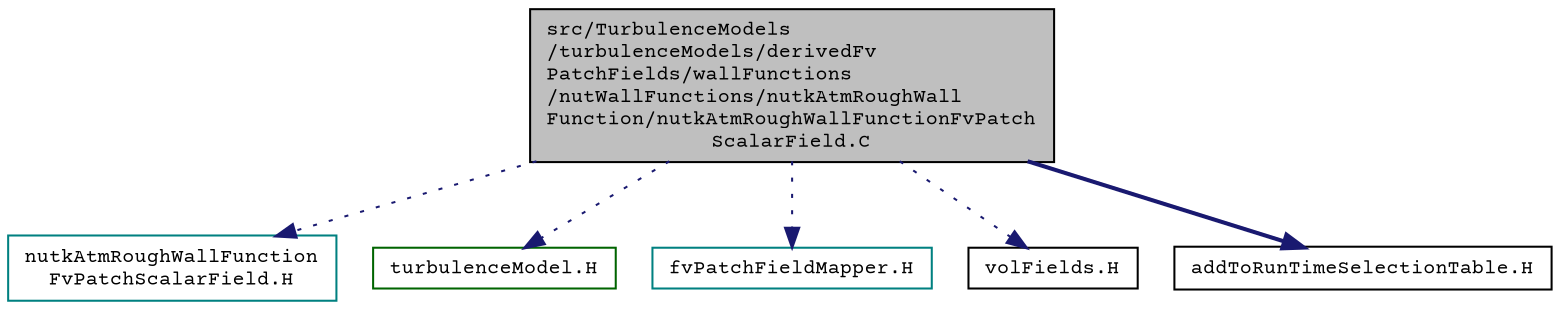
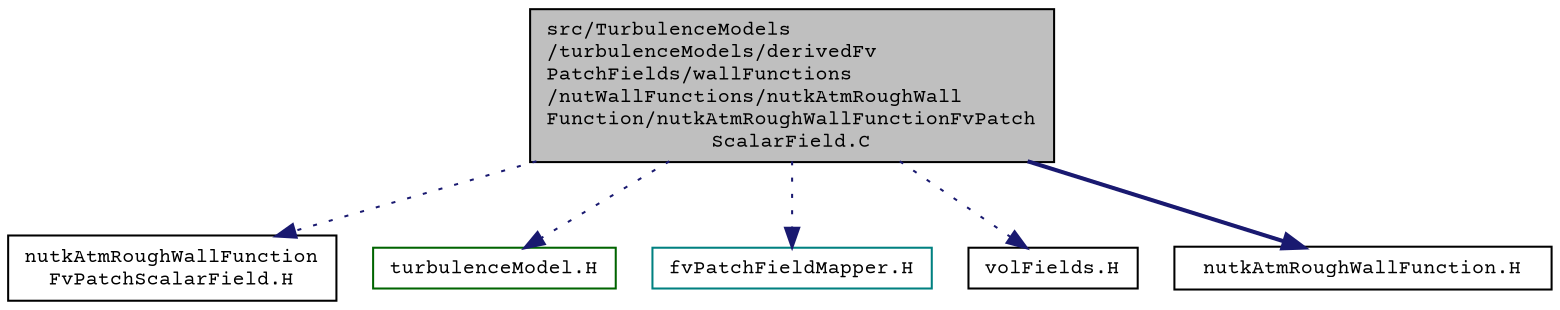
  digraph {
    fontname="Courier Prime"
    node [color=black fontname="Courier Prime" fontsize=10 shape=record]
    edge [color=midnightblue fontname="Courier Prime" fontsize=10 labelfontname=Helvetica labelfontsize=10 style=dotted]
    n1 [fillcolor=grey75 fontcolor=black height=0.2 label="src/TurbulenceModels\l/turbulenceModels/derivedFv\lPatchFields/wallFunctions\l/nutWallFunctions/nutkAtmRoughWall\lFunction/nutkAtmRoughWallFunctionFvPatch\lScalarField.C" style=filled width=0.4]
-   n2 [color=teal height=0.2 label="nutkAtmRoughWallFunction\lFvPatchScalarField.H" width=0.4]
+   n2 [height=0.2 label="nutkAtmRoughWallFunction\lFvPatchScalarField.H" width=0.4]
    n3 [color=darkgreen height=0.2 label="turbulenceModel.H" width=0.4]
    n4 [color=teal height=0.2 label="fvPatchFieldMapper.H" width=0.4]
    n5 [height=0.2 label="volFields.H" width=0.4]
-   n6 [height=0.2 label="addToRunTimeSelectionTable.H" width=0.4]
+   n6 [height=0.2 label="nutkAtmRoughWallFunction.H" width=0.4]
    n1 -> n2
    n1 -> n3
    n1 -> n4
    n1 -> n5
    n1 -> n6 [style=bold]
  }
